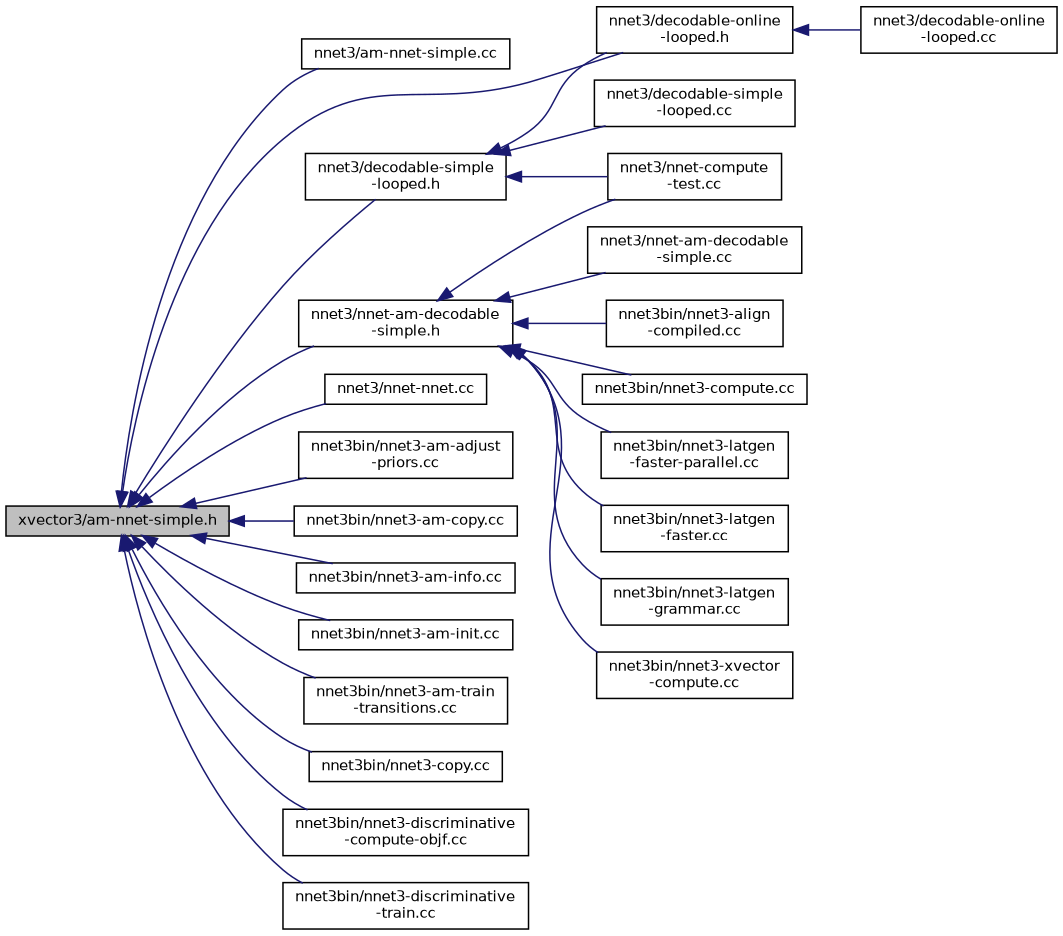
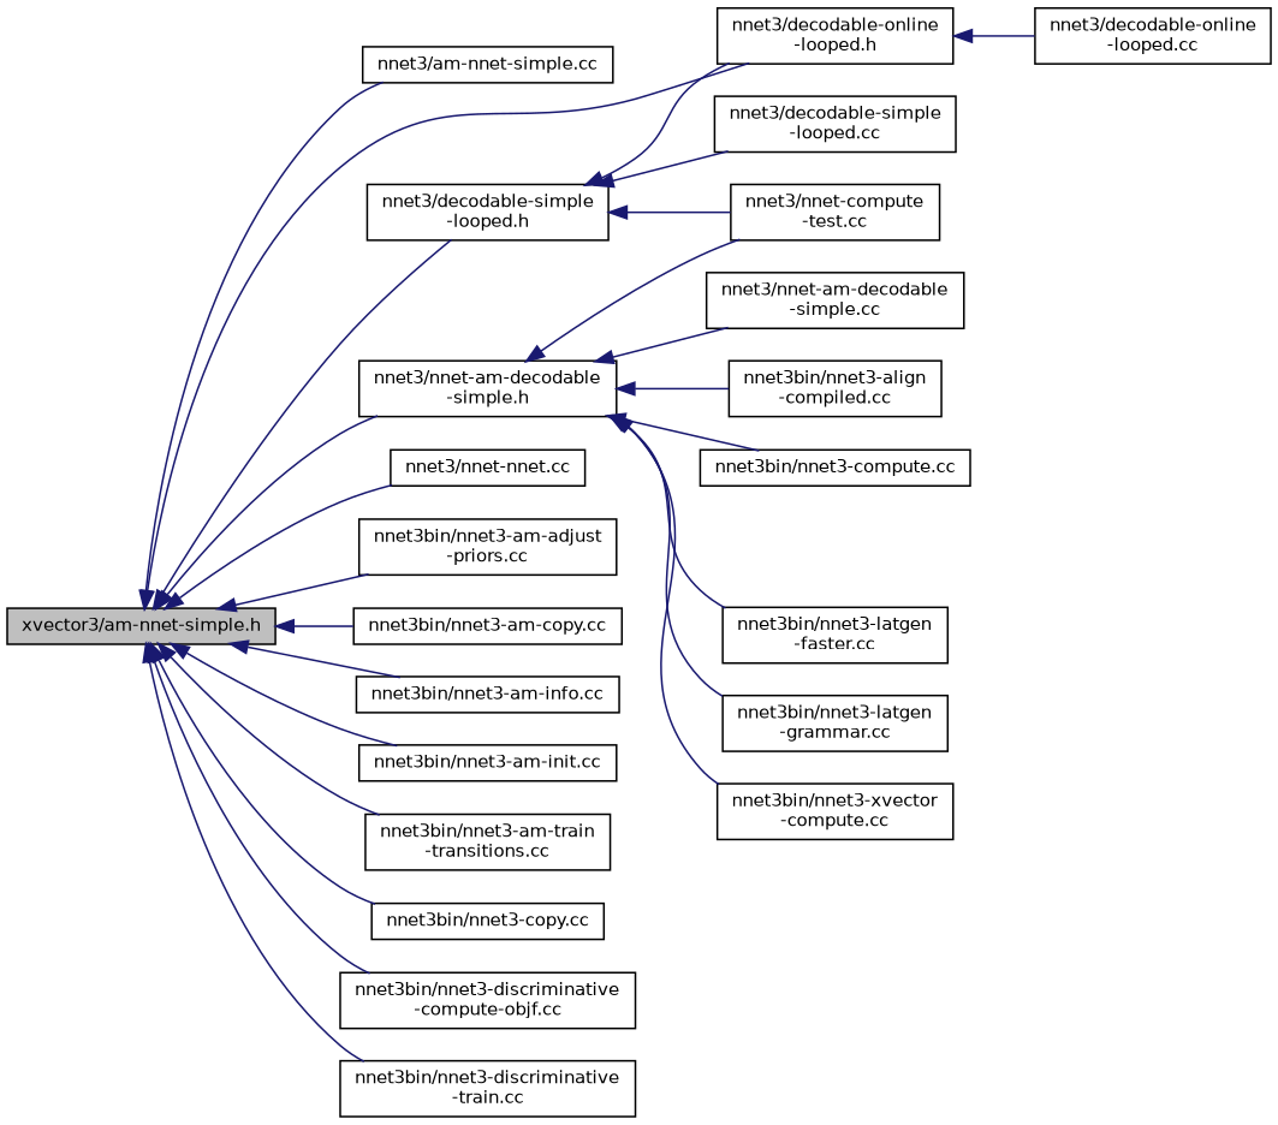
  digraph {
    rankdir=LR
    node [color=black fillcolor=white fontname=Helvetica fontsize=10 shape=record style=filled]
    edge [color=midnightblue dir=back fontname=Helvetica fontsize=10 labelfontname=Helvetica labelfontsize=10 style=solid]
    n1 [fillcolor=grey75 fontcolor=black height=0.2 label="xvector3/am-nnet-simple.h" width=0.4]
    n2 [height=0.2 label="nnet3/am-nnet-simple.cc" width=0.4]
    n3 [height=0.2 label="nnet3/decodable-online\l-looped.h" width=0.4]
    n4 [height=0.2 label="nnet3/decodable-simple\l-looped.h" width=0.4]
    n5 [height=0.2 label="nnet3/nnet-am-decodable\l-simple.h" width=0.4]
    n6 [height=0.2 label="nnet3/nnet-nnet.cc" width=0.4]
    n7 [height=0.2 label="nnet3bin/nnet3-am-adjust\l-priors.cc" width=0.4]
    n8 [height=0.2 label="nnet3bin/nnet3-am-copy.cc" width=0.4]
    n9 [height=0.2 label="nnet3bin/nnet3-am-info.cc" width=0.4]
    n10 [height=0.2 label="nnet3bin/nnet3-am-init.cc" width=0.4]
    n11 [height=0.2 label="nnet3bin/nnet3-am-train\l-transitions.cc" width=0.4]
    n12 [height=0.2 label="nnet3bin/nnet3-copy.cc" width=0.4]
    n13 [height=0.2 label="nnet3bin/nnet3-discriminative\l-compute-objf.cc" width=0.4]
    n14 [height=0.2 label="nnet3bin/nnet3-discriminative\l-train.cc" width=0.4]
    n15 [height=0.2 label="nnet3/decodable-online\l-looped.cc" width=0.4]
    n16 [height=0.2 label="nnet3/decodable-simple\l-looped.cc" width=0.4]
    n17 [height=0.2 label="nnet3/nnet-compute\l-test.cc" width=0.4]
    n18 [height=0.2 label="nnet3/nnet-am-decodable\l-simple.cc" width=0.4]
    n19 [height=0.2 label="nnet3bin/nnet3-align\l-compiled.cc" width=0.4]
    n20 [height=0.2 label="nnet3bin/nnet3-compute.cc" width=0.4]
-   n21 [height=0.2 label="nnet3bin/nnet3-latgen\l-faster-parallel.cc" width=0.4]
    n22 [height=0.2 label="nnet3bin/nnet3-latgen\l-faster.cc" width=0.4]
    n23 [height=0.2 label="nnet3bin/nnet3-latgen\l-grammar.cc" width=0.4]
    n24 [height=0.2 label="nnet3bin/nnet3-xvector\l-compute.cc" width=0.4]
    n1 -> n2
    n1 -> n3
    n1 -> n4
    n1 -> n5
    n1 -> n6
    n1 -> n7
    n1 -> n8
    n1 -> n9
    n1 -> n10
    n1 -> n11
    n1 -> n12
    n1 -> n13
    n1 -> n14
    n3 -> n15
    n4 -> n3
    n4 -> n16
    n4 -> n17
    n5 -> n17
    n5 -> n18
    n5 -> n19
    n5 -> n20
-   n5 -> n21
    n5 -> n22
    n5 -> n23
    n5 -> n24
  }
